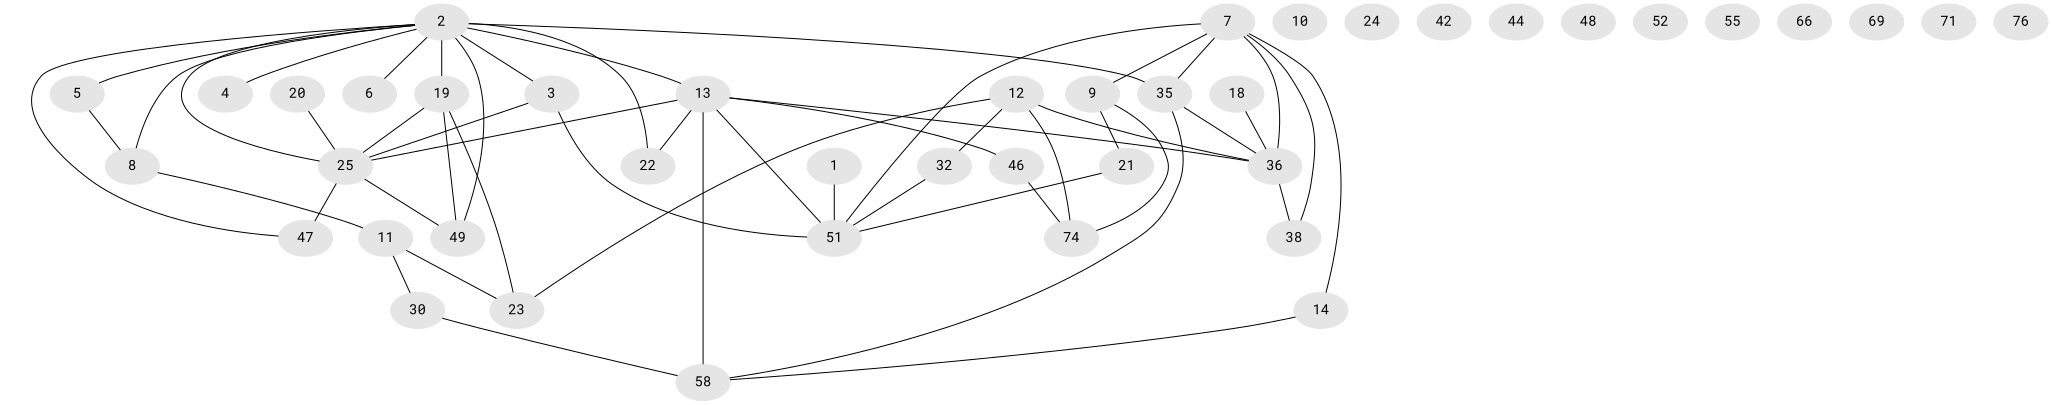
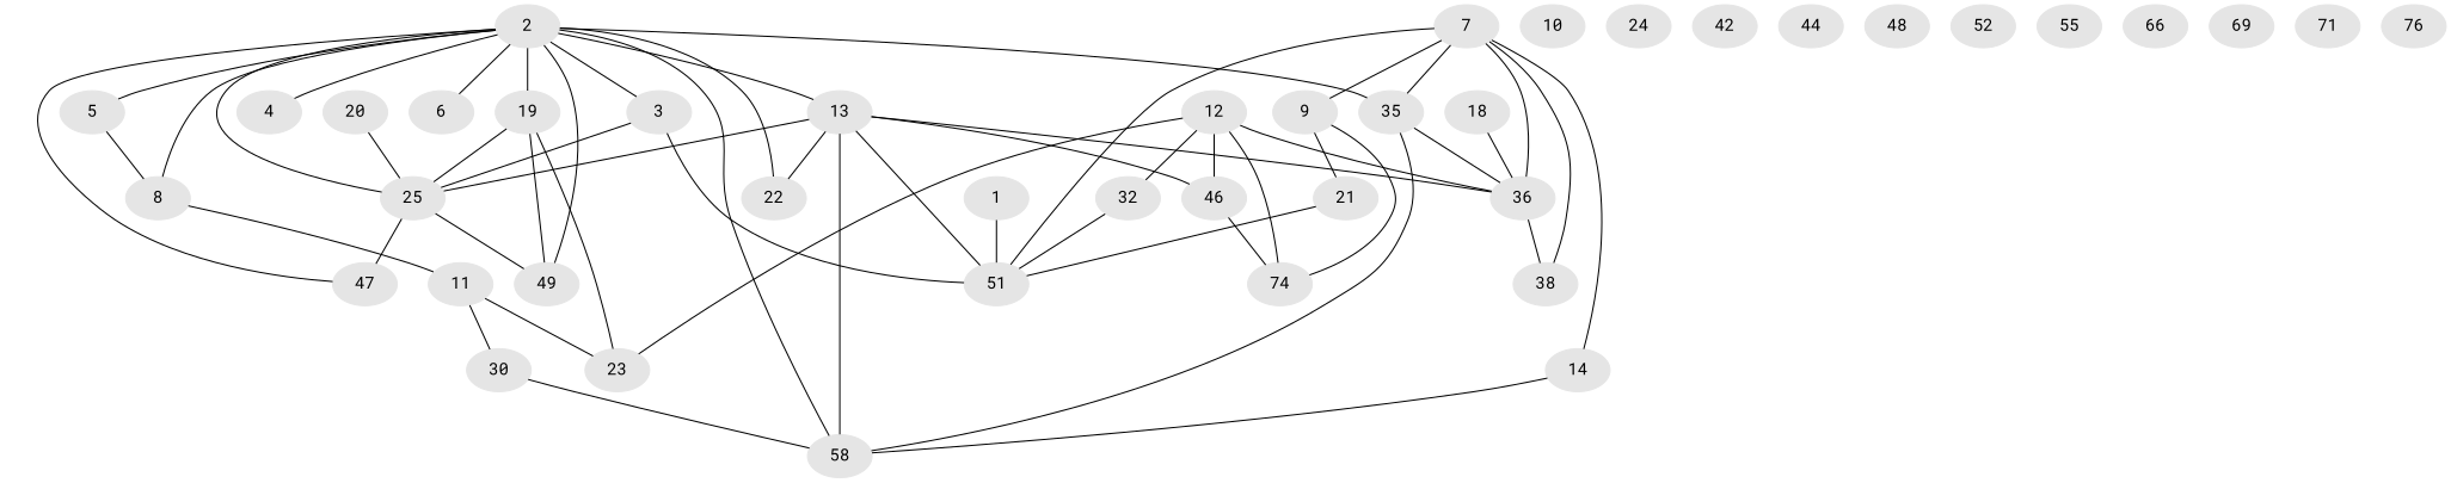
  graph {
    fontname="Roboto Mono"
    node [color=gray90 fontname="Roboto Mono" style=filled]
    edge [fontname="Roboto Mono"]
    1 [super="+60+27"]
    51 [super="+54"]
    2 [super="+57+50+56"]
    3
    4
    5 [super="+77"]
    6
    8 [super="+17"]
    13 [super="+29+15"]
    19 [super="+34"]
    22 [super="+33"]
    25 [super="+26"]
    35 [super="+41"]
    47
    49
    58 [super="+73+72"]
    11 [super="+31"]
    36 [super="+39"]
    46
    23 [super="+37"]
    7 [super="+55+16"]
    9 [super="+43"]
    14
    38
    21
    74 [super="+75"]
    30
    10
    12 [super="+70"]
    32
    18
    20
    24
    42
    44
    48
    52
    n38 [label=55]
    66
    69
    71
    76
    1 -- 51 [weight=2]
    2 -- 3
    2 -- 4
    2 -- 5
    2 -- 6
    2 -- 8
    2 -- 13
    2 -- 19
    2 -- 22
    2 -- 25 [weight=2]
    2 -- 35 [weight=2]
    2 -- 47
    2 -- 49
+   2 -- 58
    3 -- 51
    3 -- 25
    5 -- 8
    8 -- 11
    13 -- 51
    13 -- 22
    13 -- 25
    13 -- 58 [weight=2]
    13 -- 36
    13 -- 46
    19 -- 25
    19 -- 49
    19 -- 23
    25 -- 47
    25 -- 49
    35 -- 58
    35 -- 36
    11 -- 23
    11 -- 30
    36 -- 38
    46 -- 74
    7 -- 51
    7 -- 35
    7 -- 36
    7 -- 9
    7 -- 14
    7 -- 38
    9 -- 21
    9 -- 74
    14 -- 58
    21 -- 51
    30 -- 58
    12 -- 36
+   12 -- 46
    12 -- 23
    12 -- 74
    12 -- 32
    32 -- 51
    18 -- 36
    20 -- 25
  }
